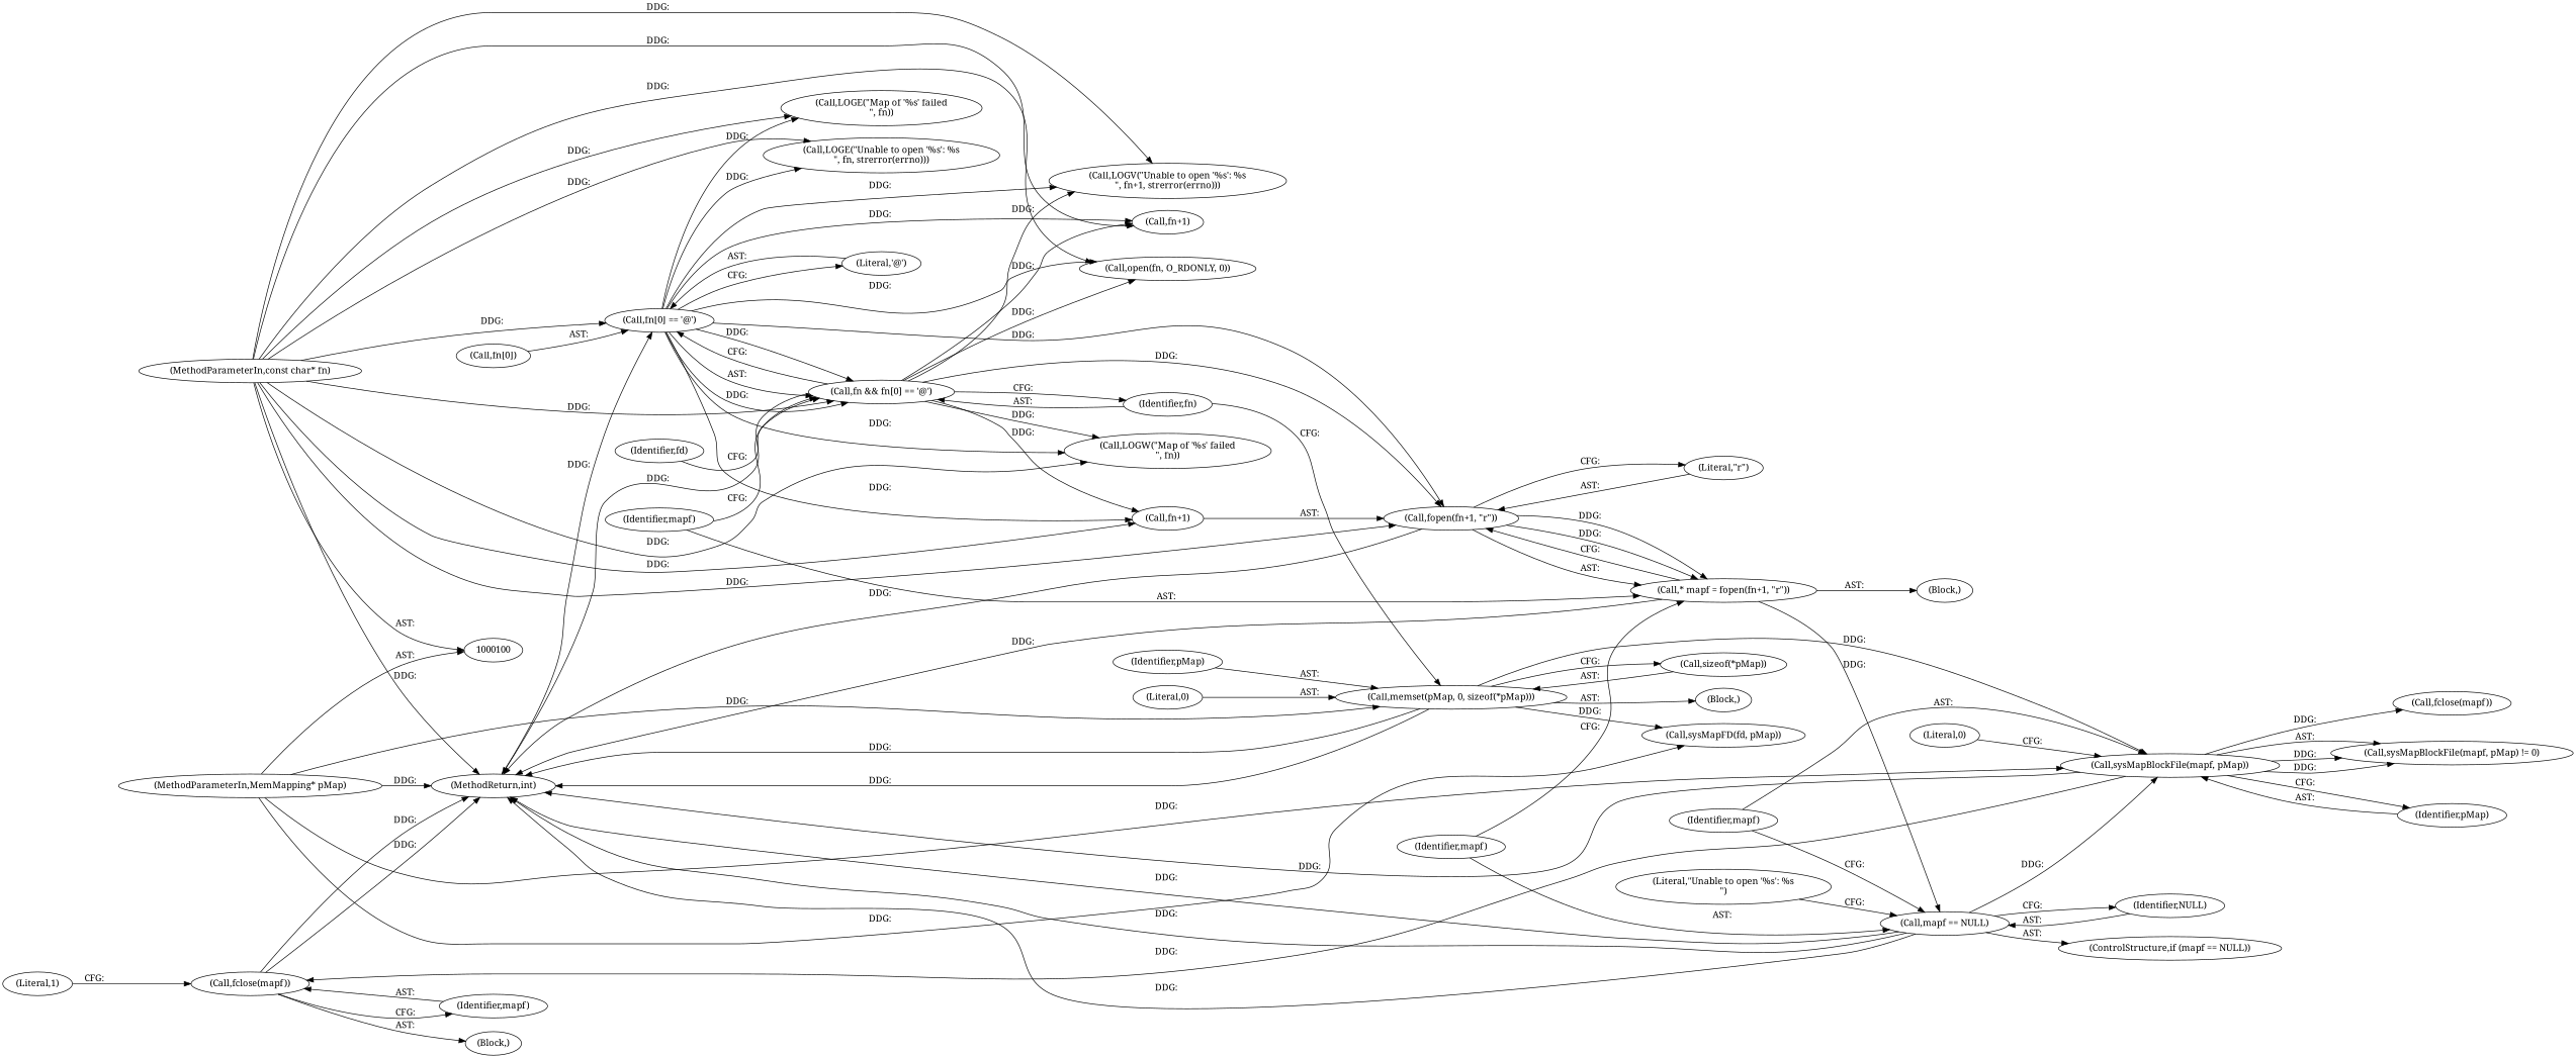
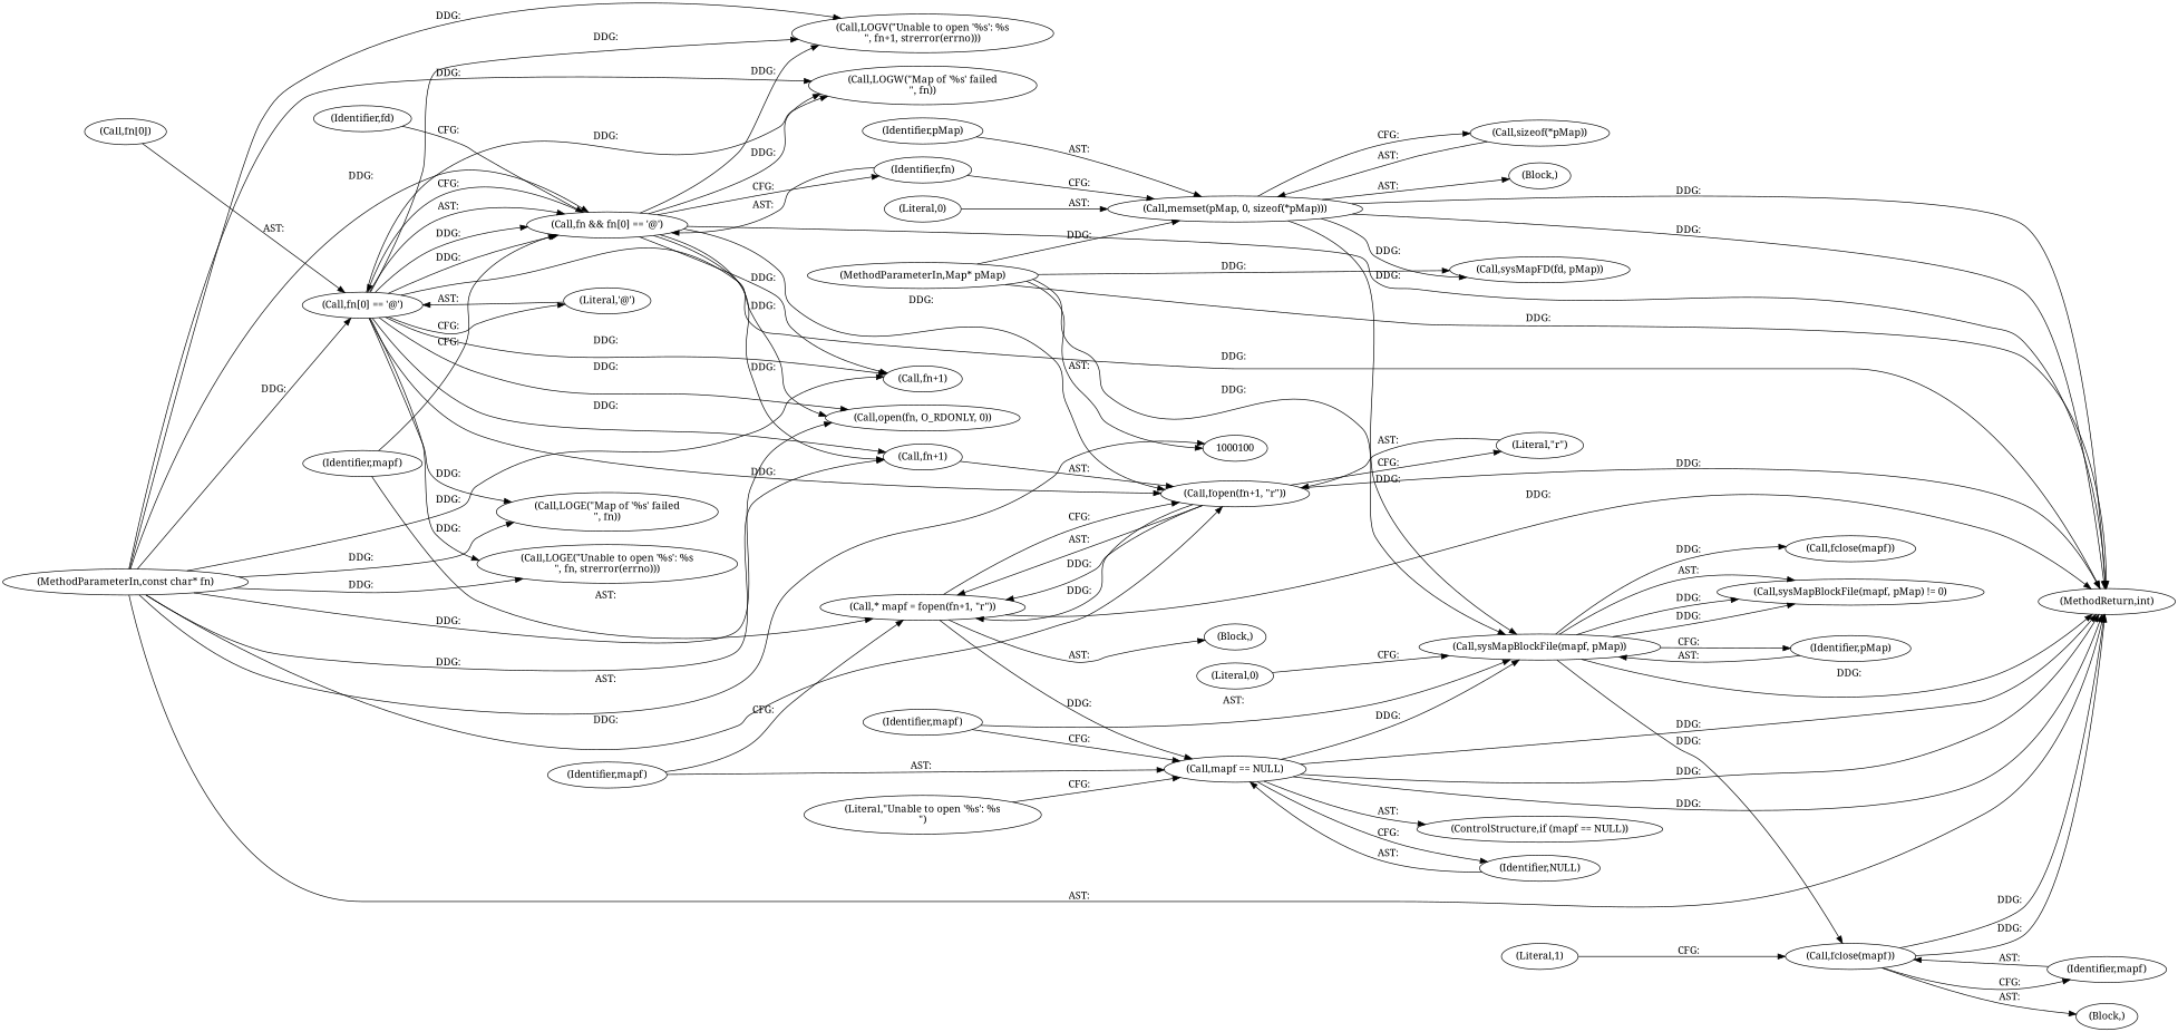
  digraph {
    fontname="Noto Serif"
    rankdir=LR
    node [fontname="Noto Serif"]
    edge [fontname="Noto Serif"]
    n1 [label="(Call,fclose(mapf))"]
    n2 [label="(MethodReturn,int)"]
    n3 [label="(Identifier,mapf)"]
    n4 [label="(Block,)"]
    n5 [label="(Call,sysMapBlockFile(mapf, pMap))"]
    n6 [label="(Call,fclose(mapf))"]
    n7 [label="(Call,sysMapBlockFile(mapf, pMap) != 0)"]
    n8 [label="(Identifier,pMap)"]
    n9 [label="(Call,mapf == NULL)"]
    n10 [label="(ControlStructure,if (mapf == NULL))"]
    n11 [label="(Identifier,NULL)"]
    n12 [label="(Call,* mapf = fopen(fn+1, \"r\"))"]
    n13 [label="(Call,fopen(fn+1, \"r\"))"]
    n14 [label="(Block,)"]
    n15 [label="(Literal,\"r\")"]
    n16 [label="(Call,fn[0] == '@')"]
    n17 [label="(Call,fn && fn[0] == '@')"]
    n18 [label="(Call,open(fn, O_RDONLY, 0))"]
    n19 [label="(Call,fn+1)"]
    n20 [label="(Call,fn+1)"]
    n21 [label="(Call,LOGE(\"Map of '%s' failed\n\", fn))"]
    n22 [label="(Literal,'@')"]
    n23 [label="(Call,LOGE(\"Unable to open '%s': %s\n\", fn, strerror(errno)))"]
    n24 [label="(Call,LOGW(\"Map of '%s' failed\n\", fn))"]
    n25 [label="(Call,LOGV(\"Unable to open '%s': %s\n\", fn+1, strerror(errno)))"]
    n26 [label="(Identifier,fn)"]
    n27 [label="(MethodParameterIn,const char* fn)"]
    1000100
    n29 [label="(Call,memset(pMap, 0, sizeof(*pMap)))"]
    n30 [label="(Call,sysMapFD(fd, pMap))"]
    n31 [label="(Block,)"]
    n32 [label="(Call,sizeof(*pMap))"]
-   n33 [label="(MethodParameterIn,MemMapping* pMap)"]
+   n33 [label="(MethodParameterIn,Map* pMap)"]
    n34 [label="(Identifier,mapf)"]
    n35 [label="(Identifier,pMap)"]
    n36 [label="(Identifier,fd)"]
    n37 [label="(Literal,\"Unable to open '%s': %s\n\")"]
    n38 [label="(Literal,1)"]
    n39 [label="(Literal,0)"]
    n40 [label="(Identifier,mapf)"]
    n41 [label="(Call,fn[0])"]
    n42 [label="(Literal,0)"]
    n43 [label="(Identifier,mapf)"]
    n1 -> n2 [label="DDG: "]
    n1 -> n2 [label="DDG: "]
    n1 -> n3 [label="CFG: "]
    n1 -> n4 [label="AST: "]
    n3 -> n1 [label="AST: "]
    n5 -> n1 [label="DDG: "]
    n5 -> n2 [label="DDG: "]
    n5 -> n6 [label="DDG: "]
    n5 -> n7 [label="AST: "]
    n5 -> n7 [label="DDG: "]
    n5 -> n7 [label="DDG: "]
    n5 -> n8 [label="CFG: "]
    n8 -> n5 [label="AST: "]
    n9 -> n2 [label="DDG: "]
    n9 -> n2 [label="DDG: "]
    n9 -> n2 [label="DDG: "]
    n9 -> n5 [label="DDG: "]
    n9 -> n10 [label="AST: "]
    n9 -> n11 [label="CFG: "]
    n11 -> n9 [label="AST: "]
    n12 -> n2 [label="DDG: "]
    n12 -> n9 [label="DDG: "]
    n12 -> n13 [label="CFG: "]
    n12 -> n14 [label="AST: "]
    n13 -> n2 [label="DDG: "]
    n13 -> n12 [label="AST: "]
    n13 -> n12 [label="DDG: "]
    n13 -> n12 [label="DDG: "]
    n13 -> n15 [label="CFG: "]
    n15 -> n13 [label="AST: "]
-   n2 -> n16 [label="DDG: "]
+   n16 -> n2 [label="DDG: "]
    n16 -> n13 [label="DDG: "]
    n16 -> n17 [label="AST: "]
    n16 -> n17 [label="DDG: "]
    n16 -> n17 [label="DDG: "]
    n16 -> n18 [label="DDG: "]
    n16 -> n19 [label="DDG: "]
    n16 -> n20 [label="DDG: "]
    n16 -> n21 [label="DDG: "]
    n16 -> n22 [label="CFG: "]
    n16 -> n23 [label="DDG: "]
    n16 -> n24 [label="DDG: "]
    n16 -> n25 [label="DDG: "]
    n17 -> n2 [label="DDG: "]
    n17 -> n13 [label="DDG: "]
    n17 -> n16 [label="CFG: "]
    n17 -> n18 [label="DDG: "]
    n17 -> n19 [label="DDG: "]
    n17 -> n20 [label="DDG: "]
    n17 -> n24 [label="DDG: "]
    n17 -> n25 [label="DDG: "]
    n17 -> n26 [label="CFG: "]
    n20 -> n13 [label="AST: "]
    n22 -> n16 [label="AST: "]
    n26 -> n17 [label="AST: "]
    n26 -> n29 [label="CFG: "]
-   n27 -> n2 [label="DDG: "]
+   n27 -> n2 [label="AST: "]
    n27 -> n13 [label="DDG: "]
    n27 -> n16 [label="DDG: "]
    n27 -> n17 [label="DDG: "]
    n27 -> n18 [label="DDG: "]
    n27 -> n19 [label="DDG: "]
    n27 -> n20 [label="DDG: "]
    n27 -> n21 [label="DDG: "]
    n27 -> n23 [label="DDG: "]
    n27 -> n24 [label="DDG: "]
    n27 -> n25 [label="DDG: "]
    n27 -> 1000100 [label="AST: "]
    n29 -> n2 [label="DDG: "]
    n29 -> n2 [label="DDG: "]
    n29 -> n5 [label="DDG: "]
    n29 -> n30 [label="DDG: "]
    n29 -> n31 [label="AST: "]
    n29 -> n32 [label="CFG: "]
    n32 -> n29 [label="AST: "]
    n33 -> n2 [label="DDG: "]
    n33 -> n5 [label="DDG: "]
    n33 -> 1000100 [label="AST: "]
    n33 -> n29 [label="DDG: "]
    n33 -> n30 [label="DDG: "]
    n34 -> n9 [label="AST: "]
    n34 -> n12 [label="CFG: "]
    n35 -> n29 [label="AST: "]
    n36 -> n17 [label="CFG: "]
    n37 -> n9 [label="CFG: "]
    n38 -> n1 [label="CFG: "]
    n39 -> n5 [label="CFG: "]
    n40 -> n12 [label="AST: "]
    n40 -> n17 [label="CFG: "]
    n41 -> n16 [label="AST: "]
    n42 -> n29 [label="AST: "]
    n43 -> n5 [label="AST: "]
    n43 -> n9 [label="CFG: "]
  }
